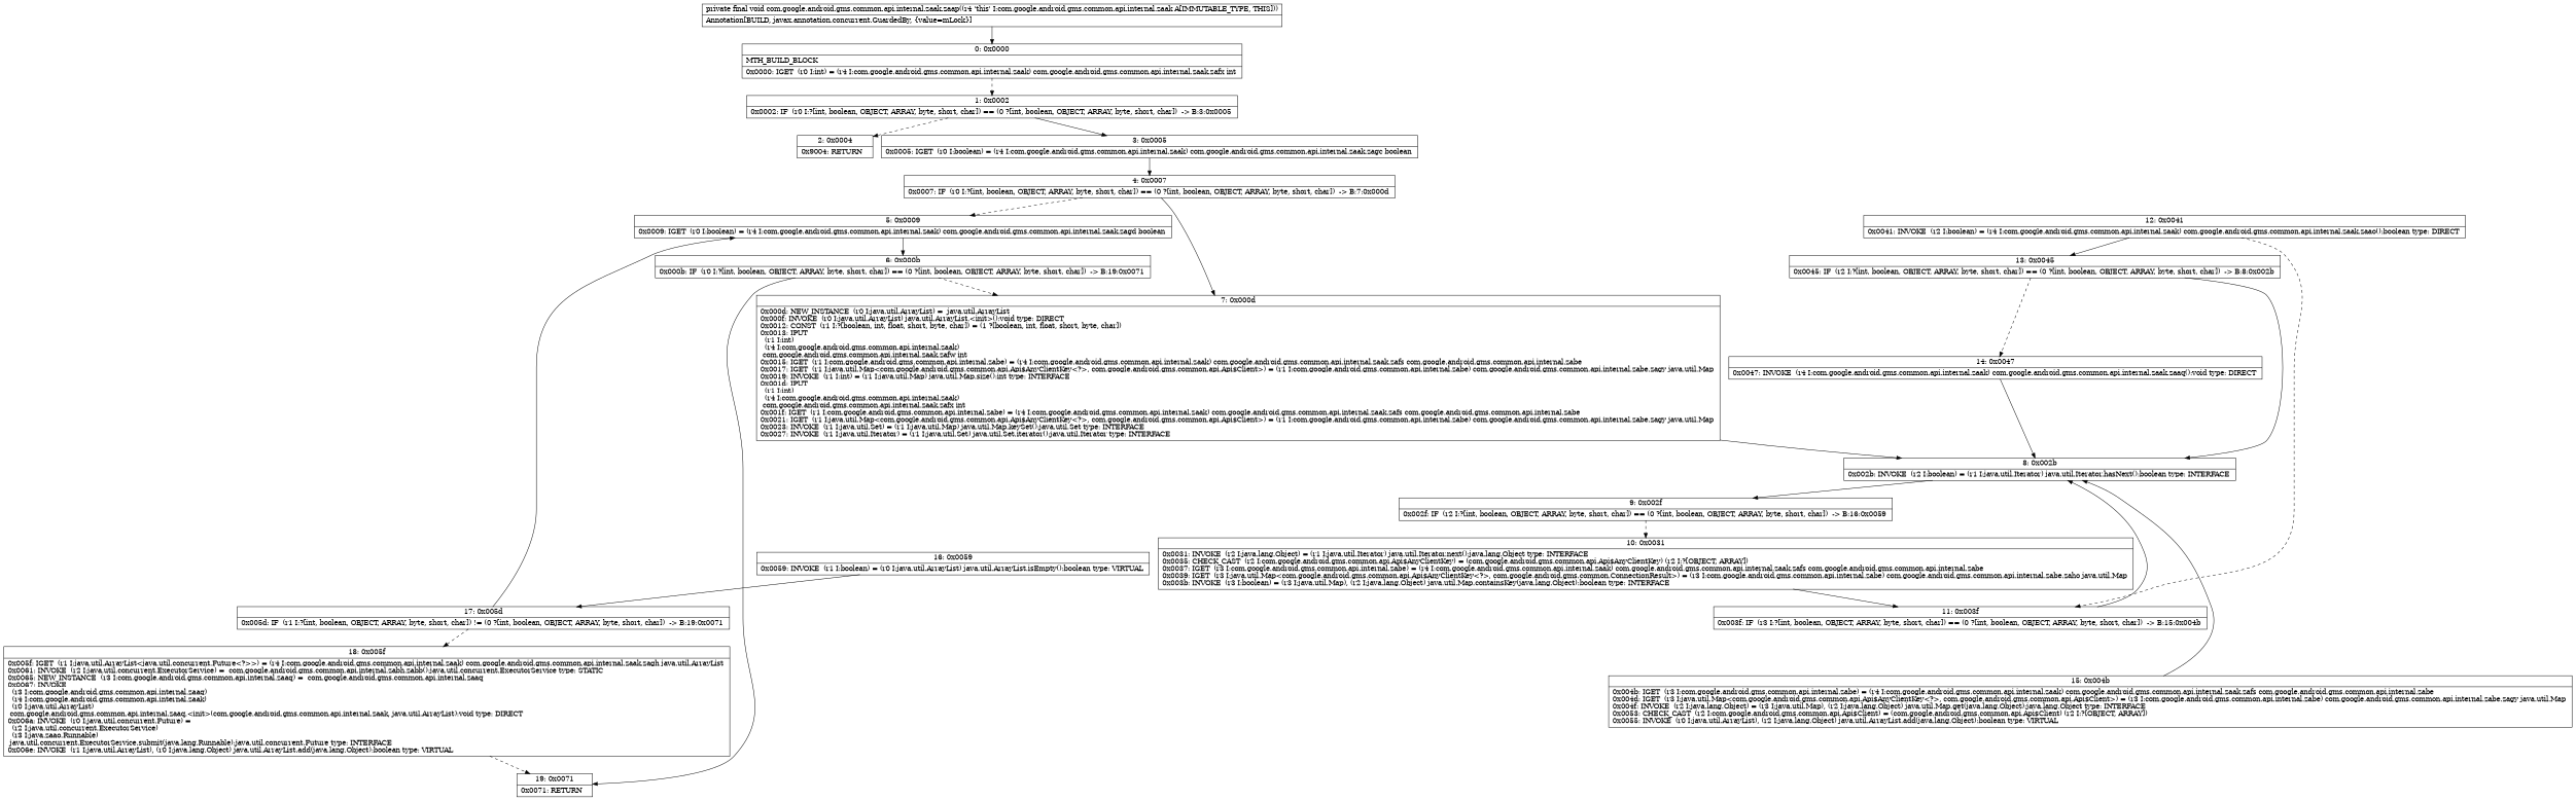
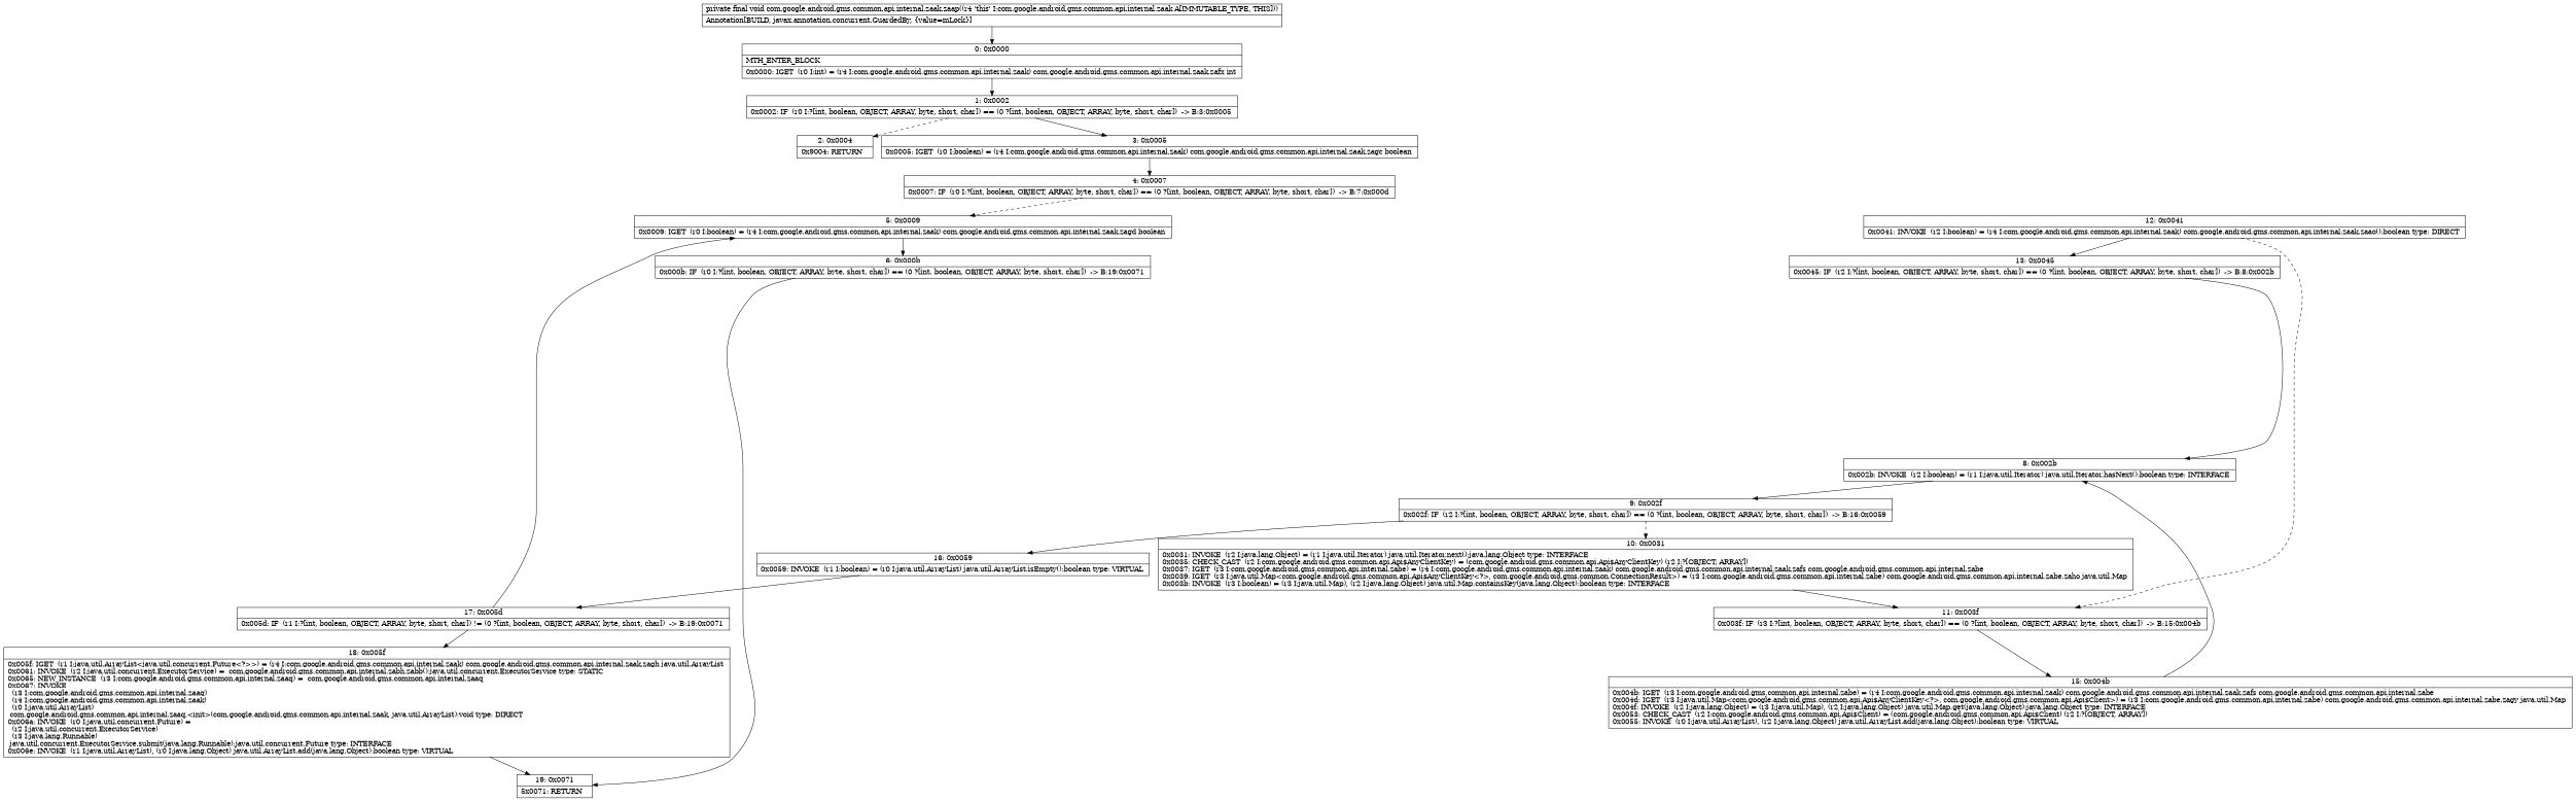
  digraph {
    node [shape=record]
-   n1 [label="{0\:\ 0x0000|MTH_BUILD_BLOCK\l|0x0000: IGET  (r0 I:int) = (r4 I:com.google.android.gms.common.api.internal.zaak) com.google.android.gms.common.api.internal.zaak.zafx int \l}"]
+   n1 [label="{0\:\ 0x0000|MTH_ENTER_BLOCK\l|0x0000: IGET  (r0 I:int) = (r4 I:com.google.android.gms.common.api.internal.zaak) com.google.android.gms.common.api.internal.zaak.zafx int \l}"]
    n2 [label="{1\:\ 0x0002|0x0002: IF  (r0 I:?[int, boolean, OBJECT, ARRAY, byte, short, char]) == (0 ?[int, boolean, OBJECT, ARRAY, byte, short, char])  \-\> B:3:0x0005 \l}"]
    n3 [label="{2\:\ 0x0004|0x9004: RETURN   \l}"]
    n4 [label="{3\:\ 0x0005|0x0005: IGET  (r0 I:boolean) = (r4 I:com.google.android.gms.common.api.internal.zaak) com.google.android.gms.common.api.internal.zaak.zagc boolean \l}"]
    n5 [label="{4\:\ 0x0007|0x0007: IF  (r0 I:?[int, boolean, OBJECT, ARRAY, byte, short, char]) == (0 ?[int, boolean, OBJECT, ARRAY, byte, short, char])  \-\> B:7:0x000d \l}"]
    n6 [label="{5\:\ 0x0009|0x0009: IGET  (r0 I:boolean) = (r4 I:com.google.android.gms.common.api.internal.zaak) com.google.android.gms.common.api.internal.zaak.zagd boolean \l}"]
-   n7 [label="{7\:\ 0x000d|0x000d: NEW_INSTANCE  (r0 I:java.util.ArrayList) =  java.util.ArrayList \l0x000f: INVOKE  (r0 I:java.util.ArrayList) java.util.ArrayList.\<init\>():void type: DIRECT \l0x0012: CONST  (r1 I:?[boolean, int, float, short, byte, char]) = (1 ?[boolean, int, float, short, byte, char]) \l0x0013: IPUT  \l  (r1 I:int)\l  (r4 I:com.google.android.gms.common.api.internal.zaak)\l com.google.android.gms.common.api.internal.zaak.zafw int \l0x0015: IGET  (r1 I:com.google.android.gms.common.api.internal.zabe) = (r4 I:com.google.android.gms.common.api.internal.zaak) com.google.android.gms.common.api.internal.zaak.zafs com.google.android.gms.common.api.internal.zabe \l0x0017: IGET  (r1 I:java.util.Map\<com.google.android.gms.common.api.Api$AnyClientKey\<?\>, com.google.android.gms.common.api.Api$Client\>) = (r1 I:com.google.android.gms.common.api.internal.zabe) com.google.android.gms.common.api.internal.zabe.zagy java.util.Map \l0x0019: INVOKE  (r1 I:int) = (r1 I:java.util.Map) java.util.Map.size():int type: INTERFACE \l0x001d: IPUT  \l  (r1 I:int)\l  (r4 I:com.google.android.gms.common.api.internal.zaak)\l com.google.android.gms.common.api.internal.zaak.zafx int \l0x001f: IGET  (r1 I:com.google.android.gms.common.api.internal.zabe) = (r4 I:com.google.android.gms.common.api.internal.zaak) com.google.android.gms.common.api.internal.zaak.zafs com.google.android.gms.common.api.internal.zabe \l0x0021: IGET  (r1 I:java.util.Map\<com.google.android.gms.common.api.Api$AnyClientKey\<?\>, com.google.android.gms.common.api.Api$Client\>) = (r1 I:com.google.android.gms.common.api.internal.zabe) com.google.android.gms.common.api.internal.zabe.zagy java.util.Map \l0x0023: INVOKE  (r1 I:java.util.Set) = (r1 I:java.util.Map) java.util.Map.keySet():java.util.Set type: INTERFACE \l0x0027: INVOKE  (r1 I:java.util.Iterator) = (r1 I:java.util.Set) java.util.Set.iterator():java.util.Iterator type: INTERFACE \l}"]
    n8 [label="{6\:\ 0x000b|0x000b: IF  (r0 I:?[int, boolean, OBJECT, ARRAY, byte, short, char]) == (0 ?[int, boolean, OBJECT, ARRAY, byte, short, char])  \-\> B:19:0x0071 \l}"]
    n9 [label="{8\:\ 0x002b|0x002b: INVOKE  (r2 I:boolean) = (r1 I:java.util.Iterator) java.util.Iterator.hasNext():boolean type: INTERFACE \l}"]
-   n10 [label="{19\:\ 0x0071|0x0071: RETURN   \l}"]
+   n10 [label="{19\:\ 0x0071|5x0071: RETURN   \l}"]
    n11 [label="{9\:\ 0x002f|0x002f: IF  (r2 I:?[int, boolean, OBJECT, ARRAY, byte, short, char]) == (0 ?[int, boolean, OBJECT, ARRAY, byte, short, char])  \-\> B:16:0x0059 \l}"]
    n12 [label="{10\:\ 0x0031|0x0031: INVOKE  (r2 I:java.lang.Object) = (r1 I:java.util.Iterator) java.util.Iterator.next():java.lang.Object type: INTERFACE \l0x0035: CHECK_CAST  (r2 I:com.google.android.gms.common.api.Api$AnyClientKey) = (com.google.android.gms.common.api.Api$AnyClientKey) (r2 I:?[OBJECT, ARRAY]) \l0x0037: IGET  (r3 I:com.google.android.gms.common.api.internal.zabe) = (r4 I:com.google.android.gms.common.api.internal.zaak) com.google.android.gms.common.api.internal.zaak.zafs com.google.android.gms.common.api.internal.zabe \l0x0039: IGET  (r3 I:java.util.Map\<com.google.android.gms.common.api.Api$AnyClientKey\<?\>, com.google.android.gms.common.ConnectionResult\>) = (r3 I:com.google.android.gms.common.api.internal.zabe) com.google.android.gms.common.api.internal.zabe.zaho java.util.Map \l0x003b: INVOKE  (r3 I:boolean) = (r3 I:java.util.Map), (r2 I:java.lang.Object) java.util.Map.containsKey(java.lang.Object):boolean type: INTERFACE \l}"]
    n13 [label="{16\:\ 0x0059|0x0059: INVOKE  (r1 I:boolean) = (r0 I:java.util.ArrayList) java.util.ArrayList.isEmpty():boolean type: VIRTUAL \l}"]
    n14 [label="{11\:\ 0x003f|0x003f: IF  (r3 I:?[int, boolean, OBJECT, ARRAY, byte, short, char]) == (0 ?[int, boolean, OBJECT, ARRAY, byte, short, char])  \-\> B:15:0x004b \l}"]
    n15 [label="{17\:\ 0x005d|0x005d: IF  (r1 I:?[int, boolean, OBJECT, ARRAY, byte, short, char]) != (0 ?[int, boolean, OBJECT, ARRAY, byte, short, char])  \-\> B:19:0x0071 \l}"]
    n16 [label="{15\:\ 0x004b|0x004b: IGET  (r3 I:com.google.android.gms.common.api.internal.zabe) = (r4 I:com.google.android.gms.common.api.internal.zaak) com.google.android.gms.common.api.internal.zaak.zafs com.google.android.gms.common.api.internal.zabe \l0x004d: IGET  (r3 I:java.util.Map\<com.google.android.gms.common.api.Api$AnyClientKey\<?\>, com.google.android.gms.common.api.Api$Client\>) = (r3 I:com.google.android.gms.common.api.internal.zabe) com.google.android.gms.common.api.internal.zabe.zagy java.util.Map \l0x004f: INVOKE  (r2 I:java.lang.Object) = (r3 I:java.util.Map), (r2 I:java.lang.Object) java.util.Map.get(java.lang.Object):java.lang.Object type: INTERFACE \l0x0053: CHECK_CAST  (r2 I:com.google.android.gms.common.api.Api$Client) = (com.google.android.gms.common.api.Api$Client) (r2 I:?[OBJECT, ARRAY]) \l0x0055: INVOKE  (r0 I:java.util.ArrayList), (r2 I:java.lang.Object) java.util.ArrayList.add(java.lang.Object):boolean type: VIRTUAL \l}"]
    n17 [label="{12\:\ 0x0041|0x0041: INVOKE  (r2 I:boolean) = (r4 I:com.google.android.gms.common.api.internal.zaak) com.google.android.gms.common.api.internal.zaak.zaao():boolean type: DIRECT \l}"]
    n18 [label="{13\:\ 0x0045|0x0045: IF  (r2 I:?[int, boolean, OBJECT, ARRAY, byte, short, char]) == (0 ?[int, boolean, OBJECT, ARRAY, byte, short, char])  \-\> B:8:0x002b \l}"]
-   n19 [label="{14\:\ 0x0047|0x0047: INVOKE  (r4 I:com.google.android.gms.common.api.internal.zaak) com.google.android.gms.common.api.internal.zaak.zaaq():void type: DIRECT \l}"]
-   n20 [label="{18\:\ 0x005f|0x005f: IGET  (r1 I:java.util.ArrayList\<java.util.concurrent.Future\<?\>\>) = (r4 I:com.google.android.gms.common.api.internal.zaak) com.google.android.gms.common.api.internal.zaak.zagh java.util.ArrayList \l0x0061: INVOKE  (r2 I:java.util.concurrent.ExecutorService) =  com.google.android.gms.common.api.internal.zabh.zabb():java.util.concurrent.ExecutorService type: STATIC \l0x0065: NEW_INSTANCE  (r3 I:com.google.android.gms.common.api.internal.zaaq) =  com.google.android.gms.common.api.internal.zaaq \l0x0067: INVOKE  \l  (r3 I:com.google.android.gms.common.api.internal.zaaq)\l  (r4 I:com.google.android.gms.common.api.internal.zaak)\l  (r0 I:java.util.ArrayList)\l com.google.android.gms.common.api.internal.zaaq.\<init\>(com.google.android.gms.common.api.internal.zaak, java.util.ArrayList):void type: DIRECT \l0x006a: INVOKE  (r0 I:java.util.concurrent.Future) = \l  (r2 I:java.util.concurrent.ExecutorService)\l  (r3 I:java.zaao.Runnable)\l java.util.concurrent.ExecutorService.submit(java.lang.Runnable):java.util.concurrent.Future type: INTERFACE \l0x006e: INVOKE  (r1 I:java.util.ArrayList), (r0 I:java.lang.Object) java.util.ArrayList.add(java.lang.Object):boolean type: VIRTUAL \l}"]
+   n20 [label="{18\:\ 0x005f|0x005f: IGET  (r1 I:java.util.ArrayList\<java.util.concurrent.Future\<?\>\>) = (r4 I:com.google.android.gms.common.api.internal.zaak) com.google.android.gms.common.api.internal.zaak.zagh java.util.ArrayList \l0x0061: INVOKE  (r2 I:java.util.concurrent.ExecutorService) =  com.google.android.gms.common.api.internal.zabh.zabb():java.util.concurrent.ExecutorService type: STATIC \l0x0065: NEW_INSTANCE  (r3 I:com.google.android.gms.common.api.internal.zaaq) =  com.google.android.gms.common.api.internal.zaaq \l0x0067: INVOKE  \l  (r3 I:com.google.android.gms.common.api.internal.zaaq)\l  (r4 I:com.google.android.gms.common.api.internal.zaak)\l  (r0 I:java.util.ArrayList)\l com.google.android.gms.common.api.internal.zaaq.\<init\>(com.google.android.gms.common.api.internal.zaak, java.util.ArrayList):void type: DIRECT \l0x006a: INVOKE  (r0 I:java.util.concurrent.Future) = \l  (r2 I:java.util.concurrent.ExecutorService)\l  (r3 I:java.lang.Runnable)\l java.util.concurrent.ExecutorService.submit(java.lang.Runnable):java.util.concurrent.Future type: INTERFACE \l0x006e: INVOKE  (r1 I:java.util.ArrayList), (r0 I:java.lang.Object) java.util.ArrayList.add(java.lang.Object):boolean type: VIRTUAL \l}"]
    n21 [label="{private final void com.google.android.gms.common.api.internal.zaak.zaap((r4 'this' I:com.google.android.gms.common.api.internal.zaak A[IMMUTABLE_TYPE, THIS]))  | Annotation[BUILD, javax.annotation.concurrent.GuardedBy, \{value=mLock\}]\l}"]
-   n1 -> n2 [style=dashed]
+   n1 -> n2
    n2 -> n3 [style=dashed]
    n2 -> n4
    n4 -> n5
    n5 -> n6 [style=dashed]
-   n5 -> n7
    n6 -> n8
-   n7 -> n9
-   n8 -> n7 [style=dashed]
    n8 -> n10
    n9 -> n11
    n11 -> n12 [style=dashed]
+   n11 -> n13
    n12 -> n14
    n13 -> n15
-   n14 -> n9
+   n14 -> n16
    n15 -> n6
-   n15 -> n20 [style=dashed]
+   n15 -> n20 [style=solid]
    n16 -> n9
    n17 -> n14 [style=dashed]
    n17 -> n18
    n18 -> n9
-   n18 -> n19 [style=dashed]
-   n19 -> n9
-   n20 -> n10 [style=dashed]
+   n20 -> n10
    n21 -> n1
  }
